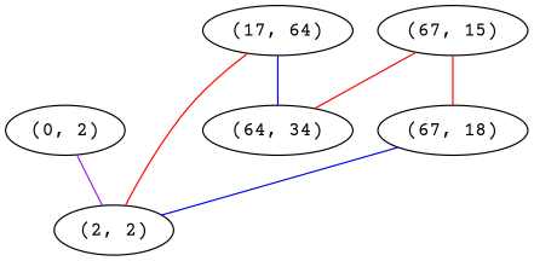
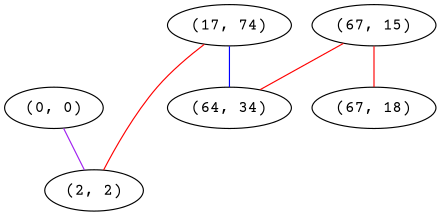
  graph {
    fontname="Courier Prime"
    node [fontname="Courier Prime"]
    edge [color=red fontname="Courier Prime" weight=1]
    n1 [label="(67, 18)"]
    "(67, 15)"
    "(64, 34)"
    "(2, 2)"
-   "(0, 0)" [label="(0, 2)"]
-   "(17, 64)"
-   n1 -- "(2, 2)" [color=blue weight=3]
+   "(0, 0)"
+   "(17, 64)" [label="(17, 74)"]
    "(67, 15)" -- n1
    "(67, 15)" -- "(64, 34)"
    "(0, 0)" -- "(2, 2)" [color=purple weight=4]
    "(17, 64)" -- "(64, 34)" [color=blue weight=3]
    "(17, 64)" -- "(2, 2)"
  }
